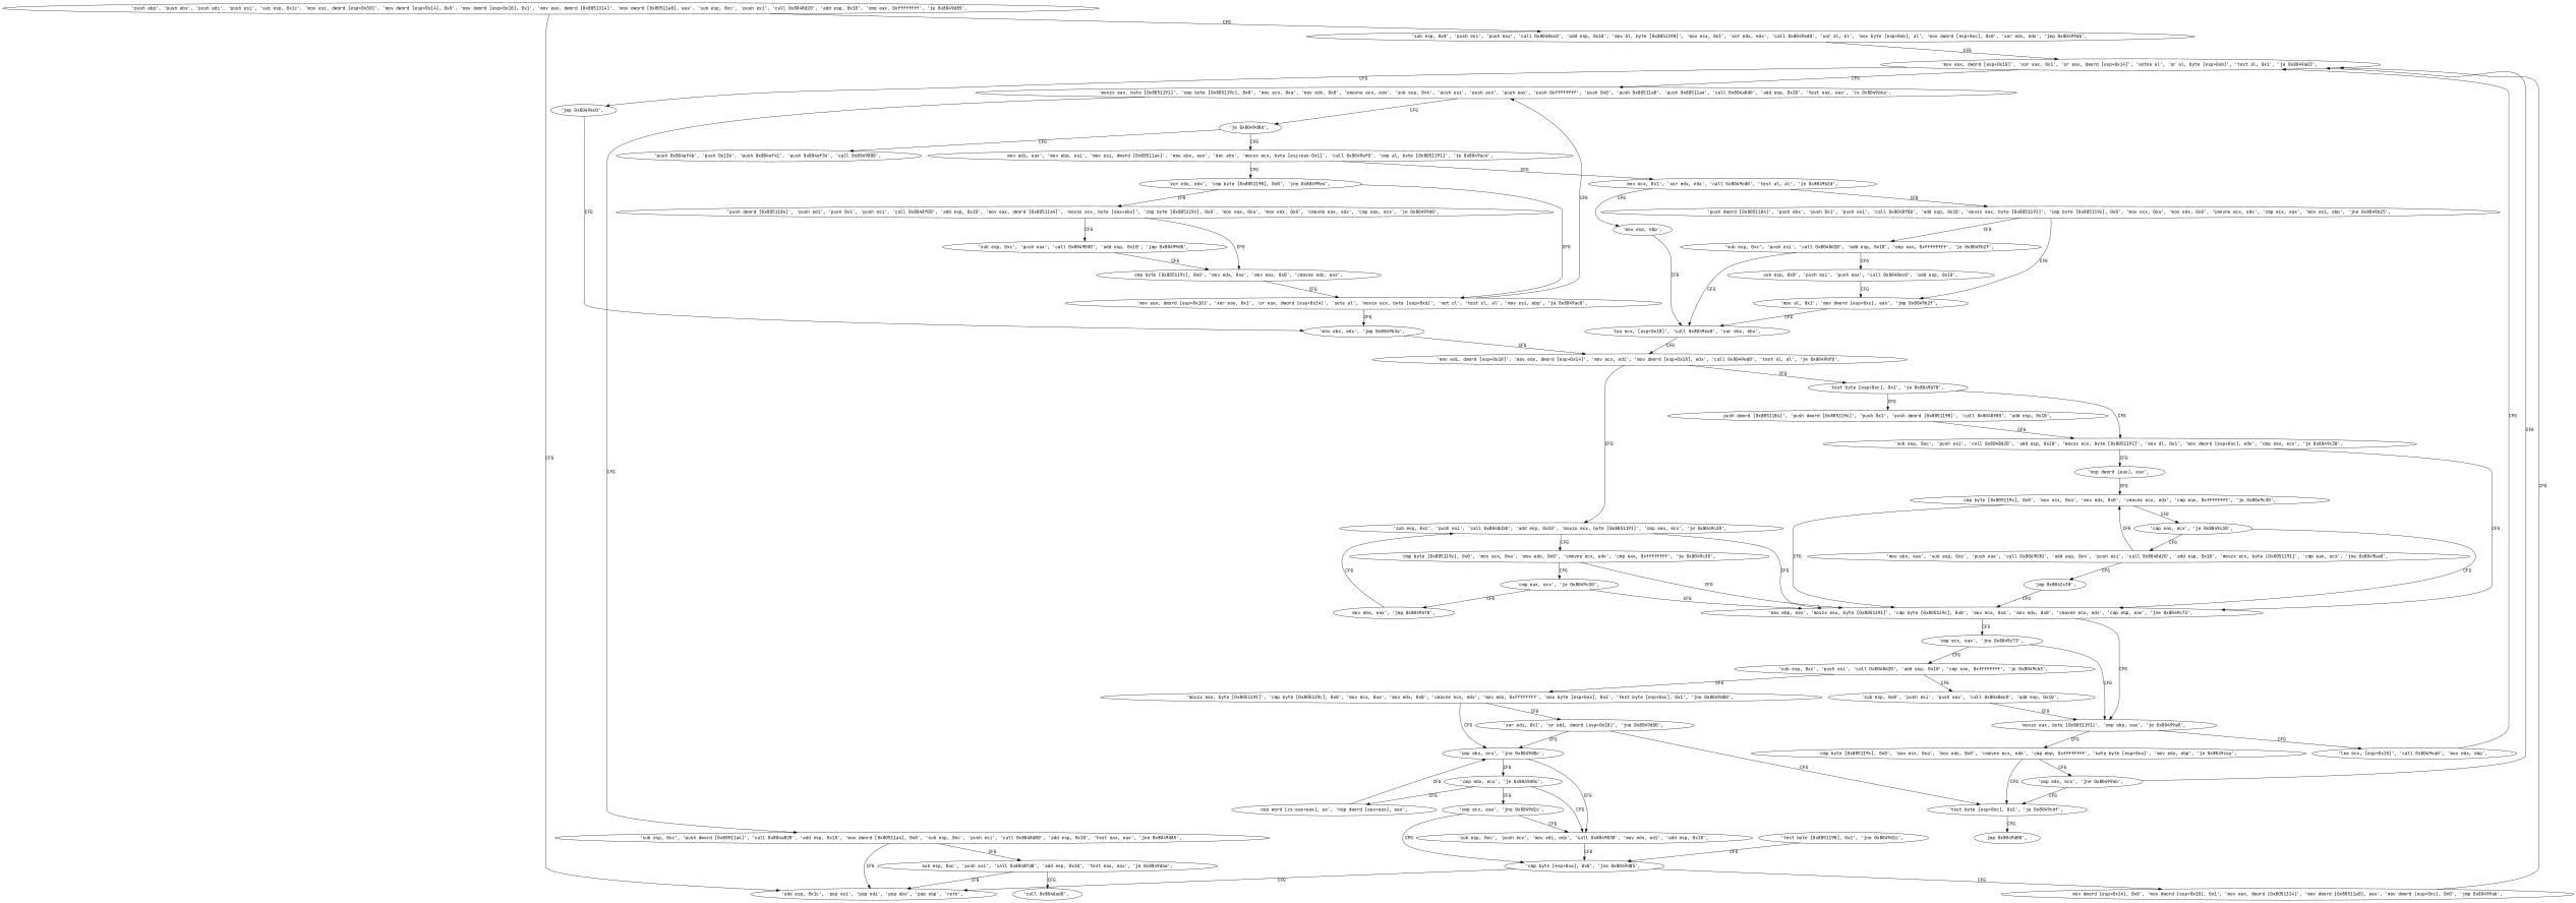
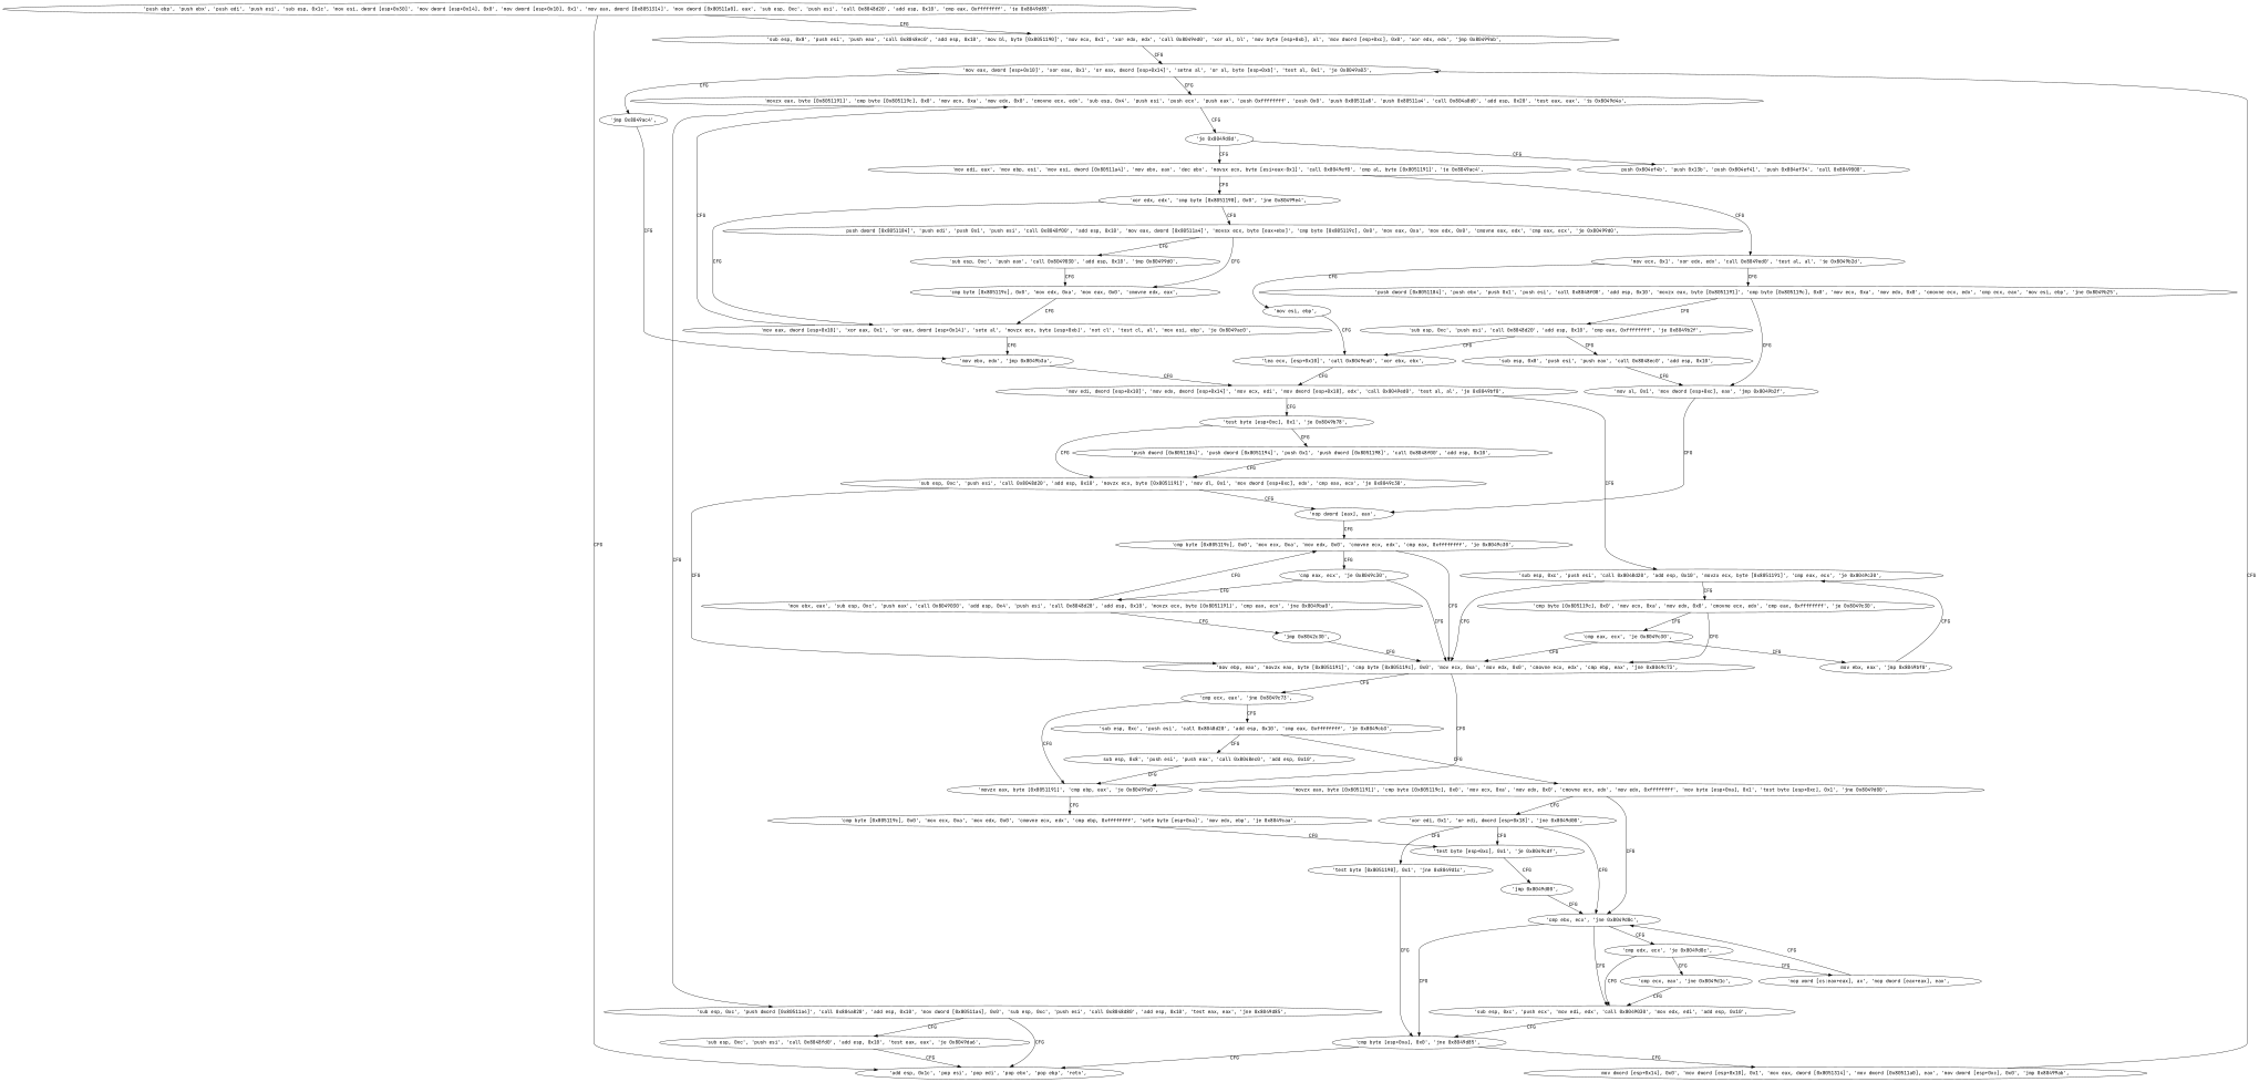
  digraph {
    fontname="JetBrains Mono"
    node [fontname="JetBrains Mono"]
    edge [fontname="JetBrains Mono"]
    n1 [label="'push ebp', 'push ebx', 'push edi', 'push esi', 'sub esp, 0x1c', 'mov esi, dword [esp+0x30]', 'mov dword [esp+0x14], 0x0', 'mov dword [esp+0x10], 0x1', 'mov eax, dword [0x8051314]', 'mov dword [0x80511a0], eax', 'sub esp, 0xc', 'push esi', 'call 0x8048d20', 'add esp, 0x10', 'cmp eax, 0xffffffff', 'je 0x8049d85', "]
    n2 [label="'add esp, 0x1c', 'pop esi', 'pop edi', 'pop ebx', 'pop ebp', 'retn', "]
    n3 [label="'sub esp, 0x8', 'push esi', 'push eax', 'call 0x8048ec0', 'add esp, 0x10', 'mov bl, byte [0x8051190]', 'mov ecx, 0x1', 'xor edx, edx', 'call 0x8049ed0', 'xor al, bl', 'mov byte [esp+0xb], al', 'mov dword [esp+0xc], 0x0', 'xor edx, edx', 'jmp 0x80499ab', "]
    n4 [label="'mov eax, dword [esp+0x10]', 'xor eax, 0x1', 'or eax, dword [esp+0x14]', 'setne al', 'or al, byte [esp+0xb]', 'test al, 0x1', 'je 0x8049a03', "]
    n5 [label="'movzx eax, byte [0x8051191]', 'cmp byte [0x805119c], 0x0', 'mov ecx, 0xa', 'mov edx, 0x0', 'cmovne ecx, edx', 'sub esp, 0x4', 'push esi', 'push ecx', 'push eax', 'push 0xffffffff', 'push 0x0', 'push 0x80511a8', 'push 0x80511a4', 'call 0x804a8d0', 'add esp, 0x20', 'test eax, eax', 'js 0x8049d4a', "]
-   n6 [label="'jmp 0x8049ac0', "]
+   n6 [label="'jmp 0x8049ac4',"]
    n7 [label="'sub esp, 0xc', 'push dword [0x80511a4]', 'call 0x804a820', 'add esp, 0x10', 'mov dword [0x80511a4], 0x0', 'sub esp, 0xc', 'push esi', 'call 0x8048d80', 'add esp, 0x10', 'test eax, eax', 'jne 0x8049d85', "]
    n8 [label="'je 0x8049d8d', "]
    n9 [label="'mov ebx, edx', 'jmp 0x8049b3a', "]
    n10 [label="'sub esp, 0xc', 'push esi', 'call 0x8048fd0', 'add esp, 0x10', 'test eax, eax', 'je 0x8049da6', "]
    n11 [label="'push 0x804ef4b', 'push 0x13b', 'push 0x804ef41', 'push 0x804ef34', 'call 0x8049000', "]
    n12 [label="'mov edi, eax', 'mov ebp, esi', 'mov esi, dword [0x80511a4]', 'mov ebx, eax', 'dec ebx', 'movsx ecx, byte [esi+eax-0x1]', 'call 0x8049ef0', 'cmp al, byte [0x8051191]', 'je 0x8049ac4', "]
    n13 [label="'mov edi, dword [esp+0x10]', 'mov edx, dword [esp+0x14]', 'mov ecx, edi', 'mov dword [esp+0x18], edx', 'call 0x8049ed0', 'test al, al', 'je 0x8049bf0', "]
-   n14 [label="'call 0x804dad0', "]
    n15 [label="'mov ecx, 0x1', 'xor edx, edx', 'call 0x8049ed0', 'test al, al', 'je 0x8049b2d', "]
    n16 [label="'xor edx, edx', 'cmp byte [0x8051190], 0x0', 'jne 0x80499e4', "]
    n17 [label="'sub esp, 0xc', 'push esi', 'call 0x8048d20', 'add esp, 0x10', 'movzx ecx, byte [0x8051191]', 'cmp eax, ecx', 'je 0x8049c30', "]
    n18 [label="'test byte [esp+0xc], 0x1', 'je 0x8049b78', "]
-   n19 [label="'mov esp, ebp',"]
+   n19 [label="'mov esi, ebp', "]
    n20 [label="'push dword [0x8051184]', 'push ebx', 'push 0x1', 'push esi', 'call 0x8048f00', 'add esp, 0x10', 'movzx eax, byte [0x8051191]', 'cmp byte [0x805119c], 0x0', 'mov ecx, 0xa', 'mov edx, 0x0', 'cmovne ecx, edx', 'cmp ecx, eax', 'mov esi, ebp', 'jne 0x8049b25', "]
    n21 [label="'mov eax, dword [esp+0x10]', 'xor eax, 0x1', 'or eax, dword [esp+0x14]', 'sete al', 'movzx ecx, byte [esp+0xb]', 'not cl', 'test cl, al', 'mov esi, ebp', 'je 0x8049ac0', "]
    n22 [label="'push dword [0x8051184]', 'push edi', 'push 0x1', 'push esi', 'call 0x8048f00', 'add esp, 0x10', 'mov eax, dword [0x80511a4]', 'movsx ecx, byte [eax+ebx]', 'cmp byte [0x805119c], 0x0', 'mov eax, 0xa', 'mov edx, 0x0', 'cmovne eax, edx', 'cmp eax, ecx', 'je 0x80499d0', "]
    n23 [label="'mov ebp, eax', 'movzx eax, byte [0x8051191]', 'cmp byte [0x805119c], 0x0', 'mov ecx, 0xa', 'mov edx, 0x0', 'cmovne ecx, edx', 'cmp ebp, eax', 'jne 0x8049c73', "]
    n24 [label="'cmp byte [0x805119c], 0x0', 'mov ecx, 0xa', 'mov edx, 0x0', 'cmovne ecx, edx', 'cmp eax, 0xffffffff', 'je 0x8049c30', "]
    n25 [label="'sub esp, 0xc', 'push esi', 'call 0x8048d20', 'add esp, 0x10', 'movzx ecx, byte [0x8051191]', 'mov dl, 0x1', 'mov dword [esp+0xc], edx', 'cmp eax, ecx', 'je 0x8049c30', "]
    n26 [label="'push dword [0x8051184]', 'push dword [0x8051194]', 'push 0x1', 'push dword [0x8051198]', 'call 0x8048f00', 'add esp, 0x10', "]
    n27 [label="'lea ecx, [esp+0x10]', 'call 0x8049ea0', 'xor ebx, ebx', "]
    n28 [label="'mov al, 0x1', 'mov dword [esp+0xc], eax', 'jmp 0x8049b2f', "]
    n29 [label="'sub esp, 0xc', 'push esi', 'call 0x8048d20', 'add esp, 0x10', 'cmp eax, 0xffffffff', 'je 0x8049b2f', "]
    n30 [label="'cmp byte [0x805119c], 0x0', 'mov edx, 0xa', 'mov eax, 0x0', 'cmovne edx, eax', "]
    n31 [label="'sub esp, 0xc', 'push eax', 'call 0x8049030', 'add esp, 0x10', 'jmp 0x80499d0', "]
    n32 [label="'movzx eax, byte [0x8051191]', 'cmp ebp, eax', 'je 0x80499a0', "]
    n33 [label="'cmp ecx, eax', 'jne 0x8049c73', "]
    n34 [label="'cmp eax, ecx', 'je 0x8049c30', "]
    n35 [label="'nop dword [eax], eax', "]
    n36 [label="'sub esp, 0x8', 'push esi', 'push eax', 'call 0x8048ec0', 'add esp, 0x10', "]
-   n37 [label="'lea ecx, [esp+0x10]', 'call 0x8049ea0', 'mov edx, ebp', "]
    n38 [label="'cmp byte [0x805119c], 0x0', 'mov ecx, 0xa', 'mov edx, 0x0', 'cmovne ecx, edx', 'cmp ebp, 0xffffffff', 'sete byte [esp+0xa]', 'mov edx, ebp', 'je 0x8049caa', "]
    n39 [label="'sub esp, 0xc', 'push esi', 'call 0x8048d20', 'add esp, 0x10', 'cmp eax, 0xffffffff', 'je 0x8049cb3', "]
    n40 [label="'mov ebx, eax', 'jmp 0x8049bf0', "]
    n41 [label="'cmp byte [0x805119c], 0x0', 'mov ecx, 0xa', 'mov edx, 0x0', 'cmovne ecx, edx', 'cmp eax, 0xffffffff', 'je 0x8049c30', "]
    n42 [label="'test byte [esp+0xc], 0x1', 'je 0x8049cdf', "]
-   n43 [label="'cmp edx, ecx', 'jne 0x80499ab', "]
    n44 [label="'movzx eax, byte [0x8051191]', 'cmp byte [0x805119c], 0x0', 'mov ecx, 0xa', 'mov edx, 0x0', 'cmovne ecx, edx', 'mov edx, 0xffffffff', 'mov byte [esp+0xa], 0x1', 'test byte [esp+0xc], 0x1', 'jne 0x8049d00', "]
    n45 [label="'sub esp, 0x8', 'push esi', 'push eax', 'call 0x8048ec0', 'add esp, 0x10', "]
    n46 [label="'cmp eax, ecx', 'je 0x8049c30', "]
    n47 [label="'jmp 0x8049d00', "]
    n48 [label="'xor edi, 0x1', 'or edi, dword [esp+0x18]', 'jne 0x8049d00', "]
    n49 [label="'cmp ebx, ecx', 'jne 0x8049d0c', "]
    n50 [label="'mov ebx, eax', 'sub esp, 0xc', 'push eax', 'call 0x8049030', 'add esp, 0x4', 'push esi', 'call 0x8048d20', 'add esp, 0x10', 'movzx ecx, byte [0x8051191]', 'cmp eax, ecx', 'jne 0x8049ba0', "]
    n51 [label="'test byte [0x8051190], 0x1', 'jne 0x8049d1c', "]
    n52 [label="'sub esp, 0xc', 'push ecx', 'mov edi, edx', 'call 0x8049030', 'mov edx, edi', 'add esp, 0x10', "]
    n53 [label="'cmp edx, ecx', 'je 0x8049d0c', "]
    n54 [label="'jmp 0x8042c30',"]
    n55 [label="'cmp byte [esp+0xa], 0x0', 'jne 0x8049d85', "]
    n56 [label="'nop word [cs:eax+eax], ax', 'nop dword [eax+eax], eax', "]
    n57 [label="'cmp ecx, eax', 'jne 0x8049d1c', "]
    n58 [label="'mov dword [esp+0x14], 0x0', 'mov dword [esp+0x10], 0x1', 'mov eax, dword [0x8051314]', 'mov dword [0x80511a0], eax', 'mov dword [esp+0xc], 0x0', 'jmp 0x80499ab', "]
    n1 -> n2 [label=CFG]
    n1 -> n3 [label=CFG]
    n3 -> n4 [label=CFG]
    n4 -> n5 [label=CFG]
    n4 -> n6 [label=CFG]
    n5 -> n7 [label=CFG]
    n5 -> n8 [label=CFG]
    n6 -> n9 [label=CFG]
    n7 -> n2 [label=CFG]
    n7 -> n10 [label=CFG]
    n8 -> n11 [label=CFG]
    n8 -> n12 [label=CFG]
    n9 -> n13 [label=CFG]
    n10 -> n2 [label=CFG]
-   n10 -> n14 [label=CFG]
    n12 -> n15 [label=CFG]
    n12 -> n16 [label=CFG]
    n13 -> n17 [label=CFG]
    n13 -> n18 [label=CFG]
    n15 -> n19 [label=CFG]
    n15 -> n20 [label=CFG]
    n16 -> n21 [label=CFG]
    n16 -> n22 [label=CFG]
    n17 -> n23 [label=CFG]
    n17 -> n24 [label=CFG]
    n18 -> n25 [label=CFG]
    n18 -> n26 [label=CFG]
    n19 -> n27 [label=CFG]
    n20 -> n28 [label=CFG]
    n20 -> n29 [label=CFG]
    n21 -> n5 [label=CFG]
    n21 -> n9 [label=CFG]
    n22 -> n30 [label=CFG]
    n22 -> n31 [label=CFG]
    n23 -> n32 [label=CFG]
    n23 -> n33 [label=CFG]
    n24 -> n23 [label=CFG]
    n24 -> n34 [label=CFG]
    n25 -> n23 [label=CFG]
    n25 -> n35 [label=CFG]
    n26 -> n25 [label=CFG]
    n27 -> n13 [label=CFG]
-   n28 -> n27 [label=CFG]
+   n28 -> n35 [label=CFG]
    n29 -> n27 [label=CFG]
    n29 -> n36 [label=CFG]
    n30 -> n21 [label=CFG]
    n31 -> n30 [label=CFG]
-   n32 -> n37 [label=CFG]
    n32 -> n38 [label=CFG]
    n33 -> n32 [label=CFG]
    n33 -> n39 [label=CFG]
    n34 -> n23 [label=CFG]
    n34 -> n40 [label=CFG]
    n35 -> n41 [label=CFG]
    n36 -> n28 [label=CFG]
-   n37 -> n4 [label=CFG]
    n38 -> n42 [label=CFG]
-   n38 -> n43 [label=CFG]
    n39 -> n44 [label=CFG]
    n39 -> n45 [label=CFG]
    n40 -> n17 [label=CFG]
    n41 -> n23 [label=CFG]
    n41 -> n46 [label=CFG]
    n42 -> n47 [label=CFG]
-   n43 -> n4 [label=CFG]
-   n43 -> n42 [label=CFG]
    n44 -> n48 [label=CFG]
    n44 -> n49 [label=CFG]
    n45 -> n32 [label=CFG]
    n46 -> n23 [label=CFG]
    n46 -> n50 [label=CFG]
+   n47 -> n49 [label=CFG]
    n48 -> n42 [label=CFG]
    n48 -> n49 [label=CFG]
+   n48 -> n51 [label=CFG]
    n49 -> n52 [label=CFG]
    n49 -> n53 [label=CFG]
    n50 -> n41 [label=CFG]
    n50 -> n54 [label=CFG]
    n51 -> n55 [label=CFG]
    n52 -> n55 [label=CFG]
    n53 -> n52 [label=CFG]
    n53 -> n56 [label=CFG]
    n53 -> n57 [label=CFG]
    n54 -> n23 [label=CFG]
    n55 -> n2 [label=CFG]
    n55 -> n58 [label=CFG]
    n56 -> n49 [label=CFG]
    n57 -> n52 [label=CFG]
-   n57 -> n55 [label=CFG]
+   n49 -> n55 [label=CFG]
    n58 -> n4 [label=CFG]
  }
